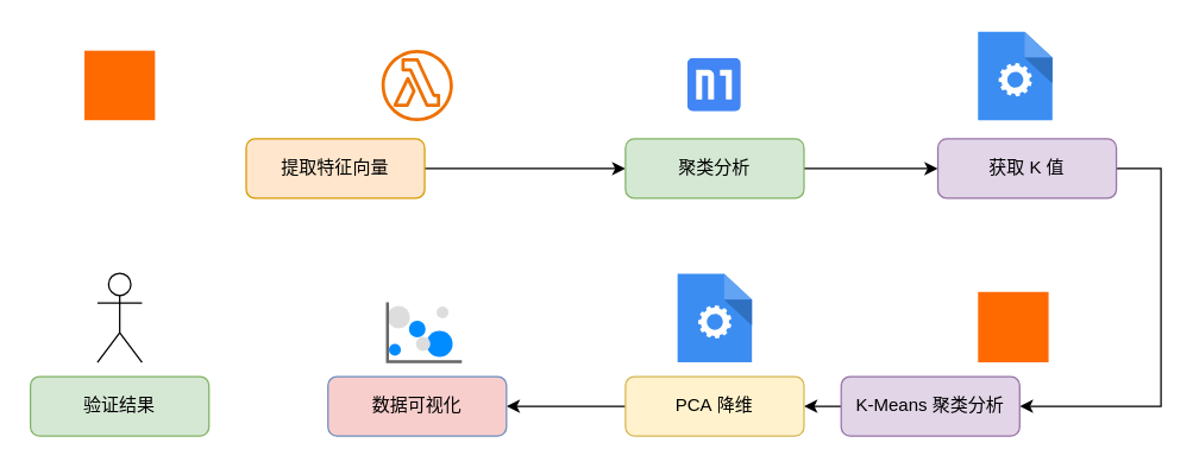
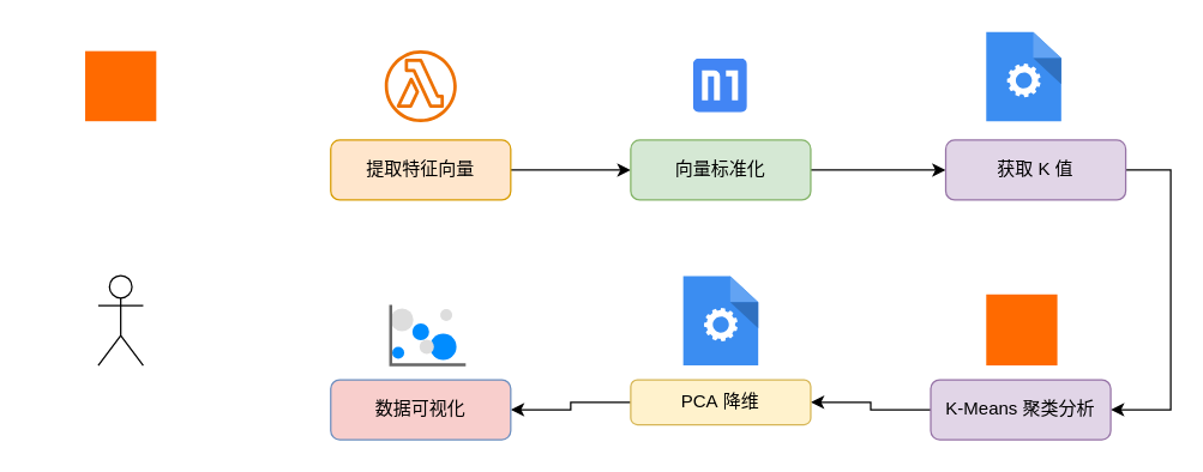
  <mxCell id="0" />
  <mxCell id="1" parent="0" />
  <mxCell id="2" value="" style="points=[];aspect=fixed;html=1;align=center;shadow=0;dashed=0;fillColor=#FF6A00;strokeColor=none;shape=mxgraph.alibaba_cloud.face_recognition;" vertex="1" parent="1"><mxGeometry x="56.3" y="33.6" width="47.4" height="46.8" as="geometry" /></mxCell>
  <mxCell id="3" style="edgeStyle=orthogonalEdgeStyle;rounded=0;orthogonalLoop=1;jettySize=auto;html=1;exitX=1;exitY=0.5;exitDx=0;exitDy=0;" edge="1" parent="1" source="4" target="7"><mxGeometry relative="1" as="geometry" /></mxCell>
- <mxCell id="4" value="提取特征向量" style="rounded=1;whiteSpace=wrap;html=1;fillColor=#ffe6cc;strokeColor=#d79b00;" vertex="1" parent="1"><mxGeometry x="165" y="93" width="120" height="40" as="geometry" /></mxCell>
+ <mxCell id="4" value="提取特征向量" style="rounded=1;whiteSpace=wrap;html=1;fillColor=#ffe6cc;strokeColor=#d79b00;" vertex="1" parent="1"><mxGeometry x="220" y="93" width="120" height="40" as="geometry" /></mxCell>
  <mxCell id="5" value="" style="sketch=0;outlineConnect=0;fontColor=#232F3E;gradientColor=none;fillColor=#ED7100;strokeColor=none;dashed=0;verticalLabelPosition=bottom;verticalAlign=top;align=center;html=1;fontSize=12;fontStyle=0;aspect=fixed;pointerEvents=1;shape=mxgraph.aws4.lambda_function;" vertex="1" parent="1"><mxGeometry x="256" y="33" width="48" height="48" as="geometry" /></mxCell>
  <mxCell id="6" style="edgeStyle=orthogonalEdgeStyle;rounded=0;orthogonalLoop=1;jettySize=auto;html=1;exitX=1;exitY=0.5;exitDx=0;exitDy=0;" edge="1" parent="1" source="7" target="10"><mxGeometry relative="1" as="geometry" /></mxCell>
- <mxCell id="7" value="聚类分析" style="rounded=1;whiteSpace=wrap;html=1;fillColor=#d5e8d4;strokeColor=#82b366;" vertex="1" parent="1"><mxGeometry x="420" y="93" width="120" height="40" as="geometry" /></mxCell>
+ <mxCell id="7" value="向量标准化" style="rounded=1;whiteSpace=wrap;html=1;fillColor=#d5e8d4;strokeColor=#82b366;" vertex="1" parent="1"><mxGeometry x="420" y="93" width="120" height="40" as="geometry" /></mxCell>
  <mxCell id="8" value="" style="editableCssRules=.*;html=1;shape=image;verticalLabelPosition=bottom;labelBackgroundColor=#ffffff;verticalAlign=top;aspect=fixed;imageAspect=0;image=data:image/svg+xml,PHN2ZyB4bWxucz0iaHR0cDovL3d3dy53My5vcmcvMjAwMC9zdmciIHhtbG5zOnY9Imh0dHBzOi8vdmVjdGEuaW8vbmFubyIgd2lkdGg9IjE4IiBoZWlnaHQ9IjE4IiB2aWV3Qm94PSIwIDAgMTggMTgiPiYjeGE7CTxzdHlsZSB0eXBlPSJ0ZXh0L2NzcyI+JiN4YTsJLnN0MHtmaWxsOiM0Mjg1ZjQ7fSYjeGE7CTwvc3R5bGU+JiN4YTsJPHBhdGggY2xhc3M9InN0MCIgZD0iTTE2IDBIMmEyIDIgMCAwIDAtMiAydjE0YTIgMiAwIDAgMCAyIDJoMTRhMiAyIDAgMCAwIDItMlYyYTIgMiAwIDAgMC0yLTJ6TTkgMTRIN1Y2SDV2OEgzVjRoNGEyIDIgMCAwIDEgMiAyem02IDBoLTJWNmgtMlY0aDR6Ii8+JiN4YTs8L3N2Zz4=;" vertex="1" parent="1"><mxGeometry x="462" y="39" width="36" height="36" as="geometry" /></mxCell>
  <mxCell id="9" style="edgeStyle=orthogonalEdgeStyle;rounded=0;orthogonalLoop=1;jettySize=auto;html=1;exitX=1;exitY=0.5;exitDx=0;exitDy=0;entryX=1;entryY=0.5;entryDx=0;entryDy=0;" edge="1" parent="1" source="10" target="12"><mxGeometry relative="1" as="geometry"><Array as="points"><mxPoint x="780" y="113" /><mxPoint x="780" y="273" /></Array></mxGeometry></mxCell>
  <mxCell id="10" value="获取 K&amp;nbsp;值" style="rounded=1;whiteSpace=wrap;html=1;fillColor=#e1d5e7;strokeColor=#9673a6;" vertex="1" parent="1"><mxGeometry x="630" y="93" width="120" height="40" as="geometry" /></mxCell>
  <mxCell id="11" style="edgeStyle=orthogonalEdgeStyle;rounded=0;orthogonalLoop=1;jettySize=auto;html=1;exitX=0;exitY=0.5;exitDx=0;exitDy=0;" edge="1" parent="1" source="12" target="14"><mxGeometry relative="1" as="geometry" /></mxCell>
- <mxCell id="12" value="K-Means 聚类分析" style="rounded=1;whiteSpace=wrap;html=1;fillColor=#e1d5e7;strokeColor=#9673a6;" vertex="1" parent="1"><mxGeometry x="565" y="253" width="120" height="40" as="geometry" /></mxCell>
+ <mxCell id="12" value="K-Means 聚类分析" style="rounded=1;whiteSpace=wrap;html=1;fillColor=#e1d5e7;strokeColor=#9673a6;" vertex="1" parent="1"><mxGeometry x="620" y="253" width="120" height="40" as="geometry" /></mxCell>
  <mxCell id="13" style="edgeStyle=orthogonalEdgeStyle;rounded=0;orthogonalLoop=1;jettySize=auto;html=1;exitX=0;exitY=0.5;exitDx=0;exitDy=0;" edge="1" parent="1" source="14" target="15"><mxGeometry relative="1" as="geometry" /></mxCell>
- <mxCell id="14" value="PCA&amp;nbsp;降维" style="rounded=1;whiteSpace=wrap;html=1;fillColor=#fff2cc;strokeColor=#d6b656;" vertex="1" parent="1"><mxGeometry x="420" y="253" width="120" height="40" as="geometry" /></mxCell>
+ <mxCell id="14" value="PCA&amp;nbsp;降维" style="rounded=1;whiteSpace=wrap;html=1;fillColor=#fff2cc;strokeColor=#d6b656;" vertex="1" parent="1"><mxGeometry x="420" y="253" width="120" height="30" as="geometry" /></mxCell>
  <mxCell id="15" value="数据可视化" style="rounded=1;whiteSpace=wrap;html=1;fillColor=#f8cecc;strokeColor=#6c8ebf;" vertex="1" parent="1"><mxGeometry x="220" y="253" width="120" height="40" as="geometry" /></mxCell>
- <mxCell id="16" value="验证结果" style="rounded=1;whiteSpace=wrap;html=1;fillColor=#d5e8d4;strokeColor=#82b366;" vertex="1" parent="1"><mxGeometry x="20" y="253" width="120" height="40" as="geometry" /></mxCell>
  <mxCell id="17" value="" style="verticalLabelPosition=bottom;shadow=0;dashed=0;align=center;html=1;verticalAlign=top;strokeWidth=1;shape=mxgraph.mockup.graphics.bubbleChart;strokeColor=none;strokeColor2=none;strokeColor3=#666666;fillColor2=#008cff;fillColor3=#dddddd;" vertex="1" parent="1"><mxGeometry x="260" y="203" width="50" height="40" as="geometry" /></mxCell>
  <mxCell id="18" value="" style="points=[];aspect=fixed;html=1;align=center;shadow=0;dashed=0;fillColor=#FF6A00;strokeColor=none;shape=mxgraph.alibaba_cloud.nlp-sa_sentiment_analysis;" vertex="1" parent="1"><mxGeometry x="657" y="196" width="47.4" height="47.4" as="geometry" /></mxCell>
  <mxCell id="19" value="" style="shape=umlActor;verticalLabelPosition=bottom;verticalAlign=top;html=1;outlineConnect=0;" vertex="1" parent="1"><mxGeometry x="65" y="183.4" width="30" height="60" as="geometry" /></mxCell>
  <mxCell id="20" value="" style="sketch=0;html=1;aspect=fixed;strokeColor=none;shadow=0;fillColor=#3B8DF1;verticalAlign=top;labelPosition=center;verticalLabelPosition=bottom;shape=mxgraph.gcp2.process" vertex="1" parent="1"><mxGeometry x="657" y="20.88" width="50" height="59.52" as="geometry" /></mxCell>
  <mxCell id="21" value="" style="sketch=0;html=1;aspect=fixed;strokeColor=none;shadow=0;fillColor=#3B8DF1;verticalAlign=top;labelPosition=center;verticalLabelPosition=bottom;shape=mxgraph.gcp2.process" vertex="1" parent="1"><mxGeometry x="455" y="183.88" width="50" height="59.52" as="geometry" /></mxCell>
